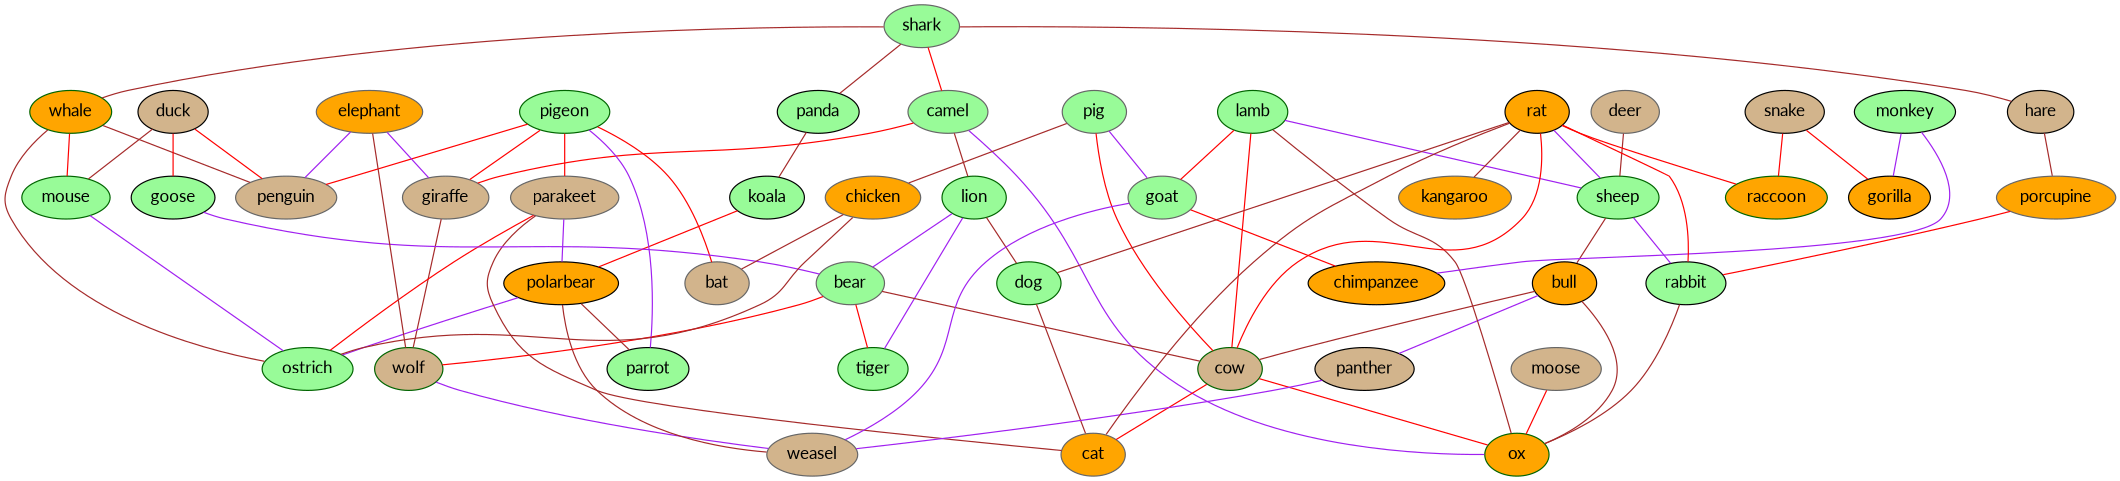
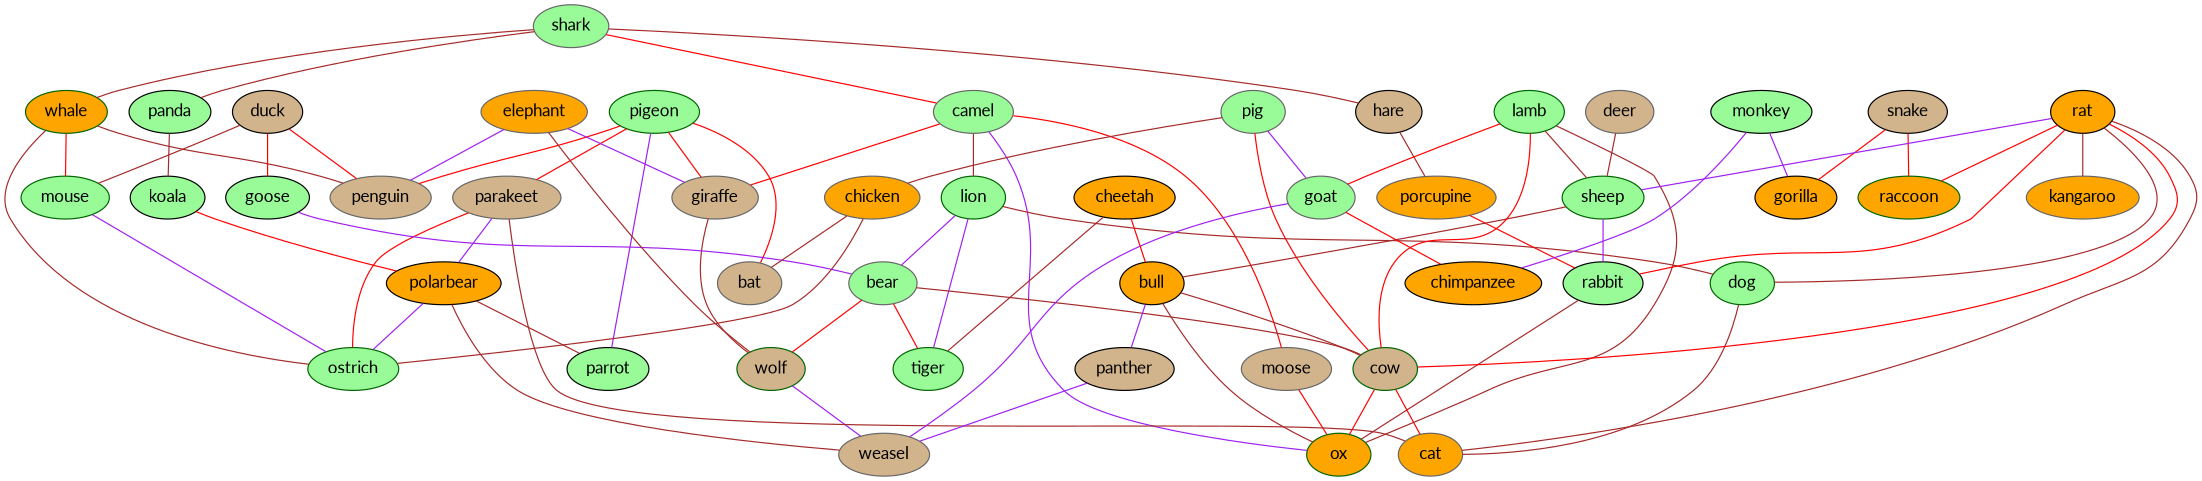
  strict graph {
    fontname=Lato
    node [color=gray40 fillcolor=palegreen fontname=Lato style=filled]
    edge [color=brown fontname=Lato weight=1]
    shark
    camel
    hare [color=black fillcolor=tan]
    panda [color=black]
    whale [color=darkgreen fillcolor=orange]
    moose [fillcolor=tan]
    lion [color=darkgreen]
    giraffe [fillcolor=tan]
    ox [color=darkgreen fillcolor=orange]
    porcupine [fillcolor=orange]
    koala [color=black]
    penguin [fillcolor=tan]
    mouse [color=darkgreen]
    ostrich [color=darkgreen]
    bear
    tiger [color=darkgreen]
    dog [color=darkgreen]
    wolf [color=darkgreen fillcolor=tan]
    rabbit [color=black]
    polarbear [color=black fillcolor=orange]
    cow [color=darkgreen fillcolor=tan]
    cat [fillcolor=orange]
    weasel [fillcolor=tan]
    pigeon [color=darkgreen]
    parakeet [fillcolor=tan]
    bat [fillcolor=tan]
    parrot [color=black]
    deer [fillcolor=tan]
    sheep [color=darkgreen]
    bull [color=black fillcolor=orange]
    duck [color=black fillcolor=tan]
    goose [color=black]
    panther [color=black fillcolor=tan]
    snake [color=black fillcolor=tan]
    gorilla [color=black fillcolor=orange]
    raccoon [color=darkgreen fillcolor=orange]
    chicken [fillcolor=orange]
    pig
    goat
    chimpanzee [color=black fillcolor=orange]
    lamb [color=darkgreen]
    monkey [color=black]
    elephant [fillcolor=orange]
+   cheetah [color=black fillcolor=orange]
    rat [color=black fillcolor=orange]
    kangaroo [fillcolor=orange]
    shark -- camel [color=red]
    shark -- hare
    shark -- panda
    shark -- whale
+   camel -- moose [color=red]
    camel -- lion
    camel -- giraffe [color=red]
    camel -- ox [color=purple]
    hare -- porcupine
    panda -- koala
    whale -- penguin
    whale -- mouse [color=red]
    whale -- ostrich
    moose -- ox [color=red]
    lion -- bear [color=purple]
    lion -- tiger [color=purple]
    lion -- dog
    giraffe -- wolf
    porcupine -- rabbit [color=red]
    koala -- polarbear [color=red]
    mouse -- ostrich [color=purple]
    bear -- tiger [color=red]
    bear -- wolf [color=red]
    bear -- cow
    dog -- cat
    wolf -- weasel [color=purple]
    rabbit -- ox
    polarbear -- ostrich [color=purple]
    polarbear -- weasel
    polarbear -- parrot
    cow -- ox [color=red]
    cow -- cat [color=red]
    pigeon -- giraffe [color=red]
    pigeon -- penguin [color=red]
    pigeon -- parakeet [color=red]
    pigeon -- bat [color=red]
    pigeon -- parrot [color=purple]
    parakeet -- ostrich [color=red]
    parakeet -- polarbear [color=purple]
    parakeet -- cat
    deer -- sheep
    sheep -- rabbit [color=purple]
    sheep -- bull
    bull -- ox
    bull -- cow
    bull -- panther [color=purple]
    duck -- penguin [color=red]
    duck -- mouse
    duck -- goose [color=red]
    goose -- bear [color=purple]
    panther -- weasel [color=purple]
    snake -- gorilla [color=red]
    snake -- raccoon [color=red]
    chicken -- ostrich
    chicken -- bat
    pig -- cow [color=red]
    pig -- chicken
    pig -- goat [color=purple]
    goat -- weasel [color=purple]
    goat -- chimpanzee [color=red]
    lamb -- ox
    lamb -- cow [color=red]
-   lamb -- sheep [color=purple]
+   lamb -- sheep
    lamb -- goat [color=red]
    monkey -- gorilla [color=purple]
    monkey -- chimpanzee [color=purple]
    elephant -- giraffe [color=purple]
    elephant -- penguin [color=purple]
    elephant -- wolf
+   cheetah -- tiger
+   cheetah -- bull [color=red]
    rat -- dog
    rat -- rabbit [color=red]
    rat -- cow [color=red]
    rat -- cat
    rat -- sheep [color=purple]
    rat -- raccoon [color=red]
    rat -- kangaroo
  }
